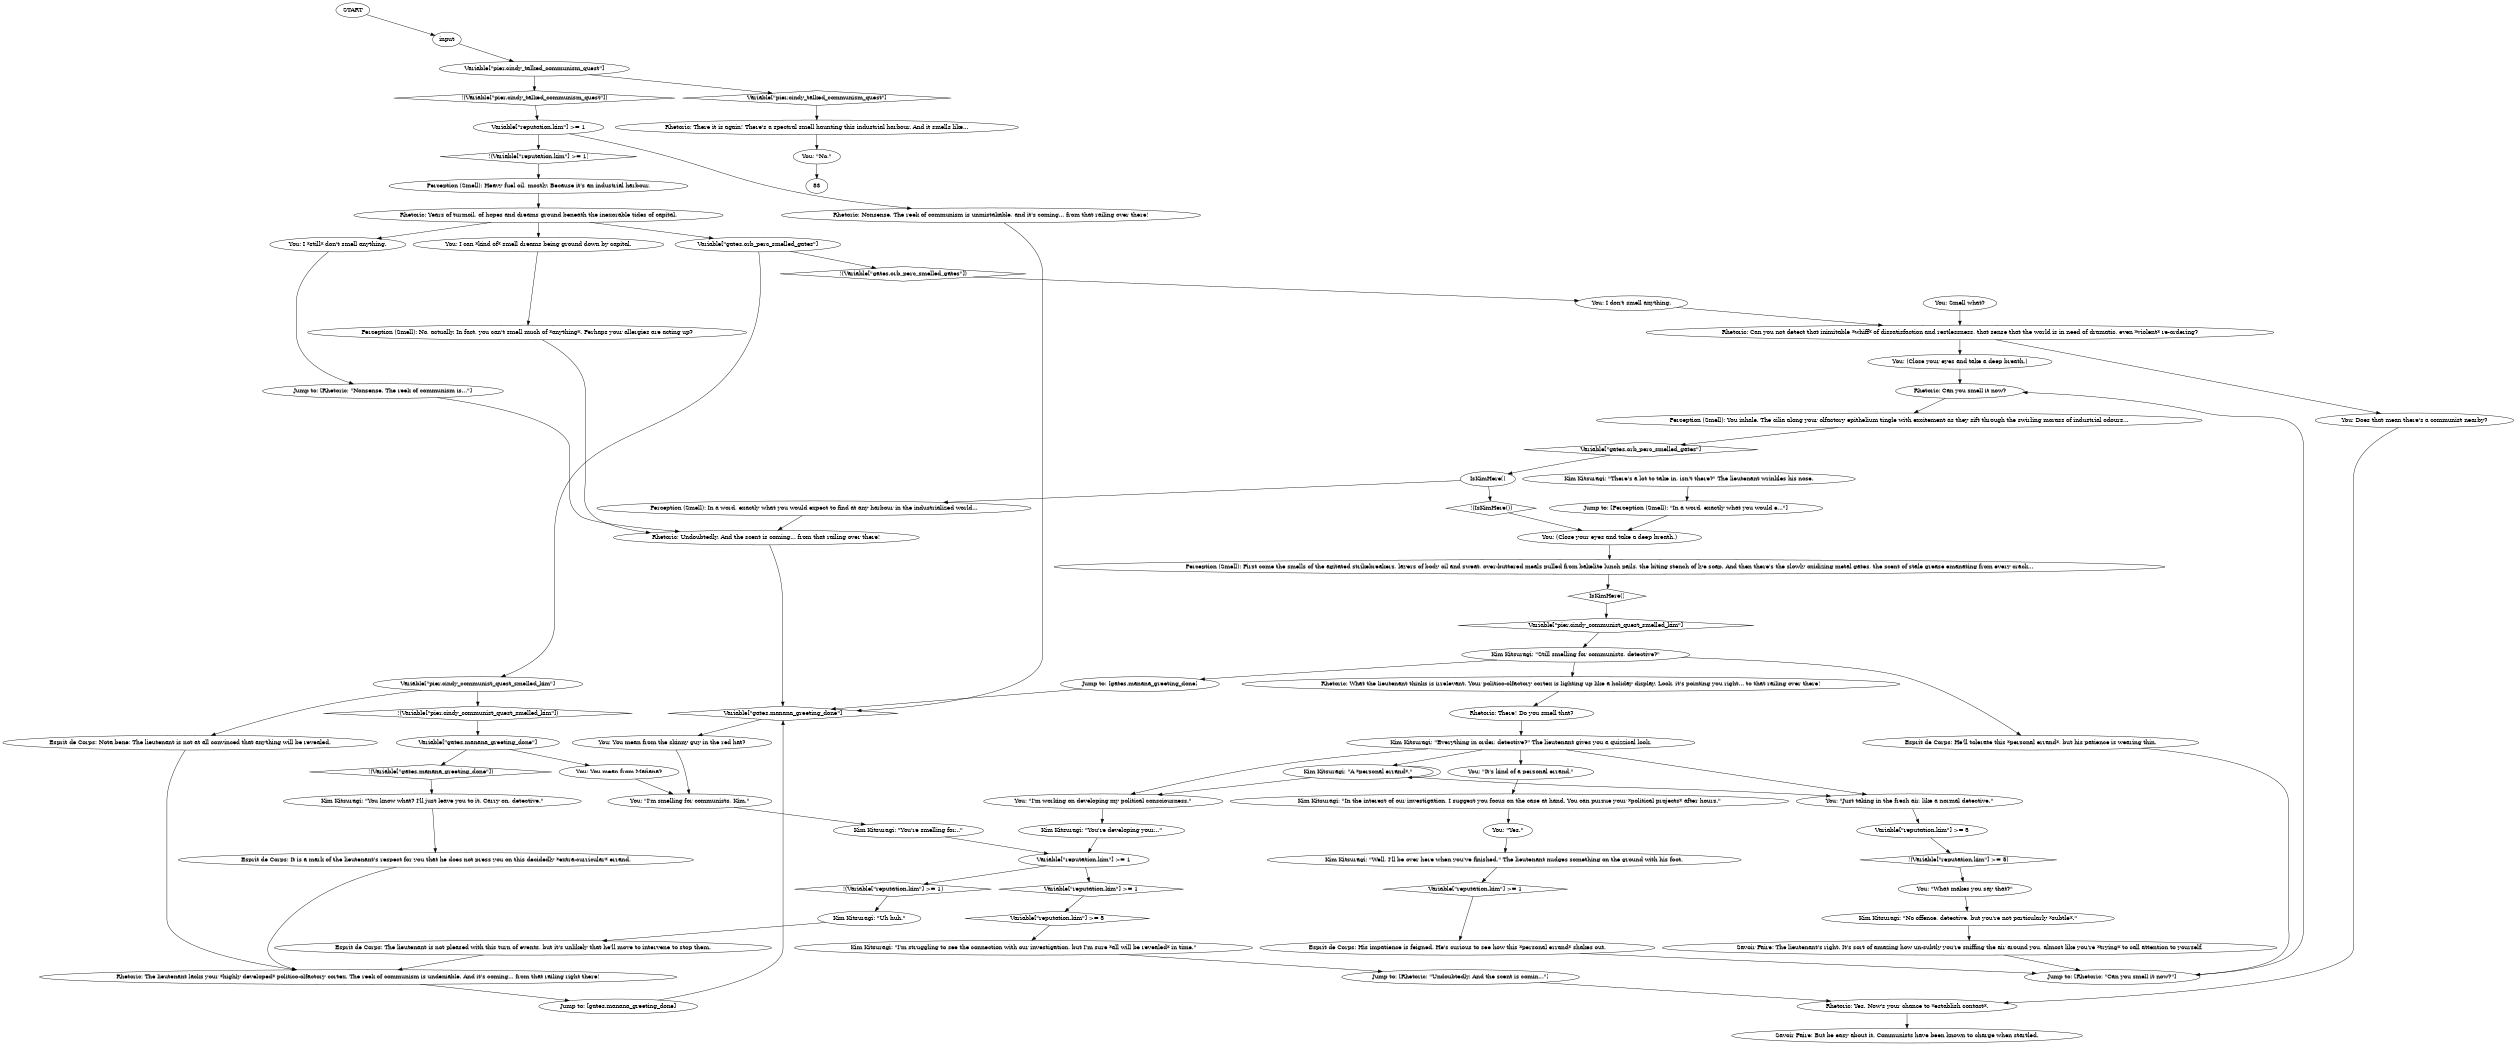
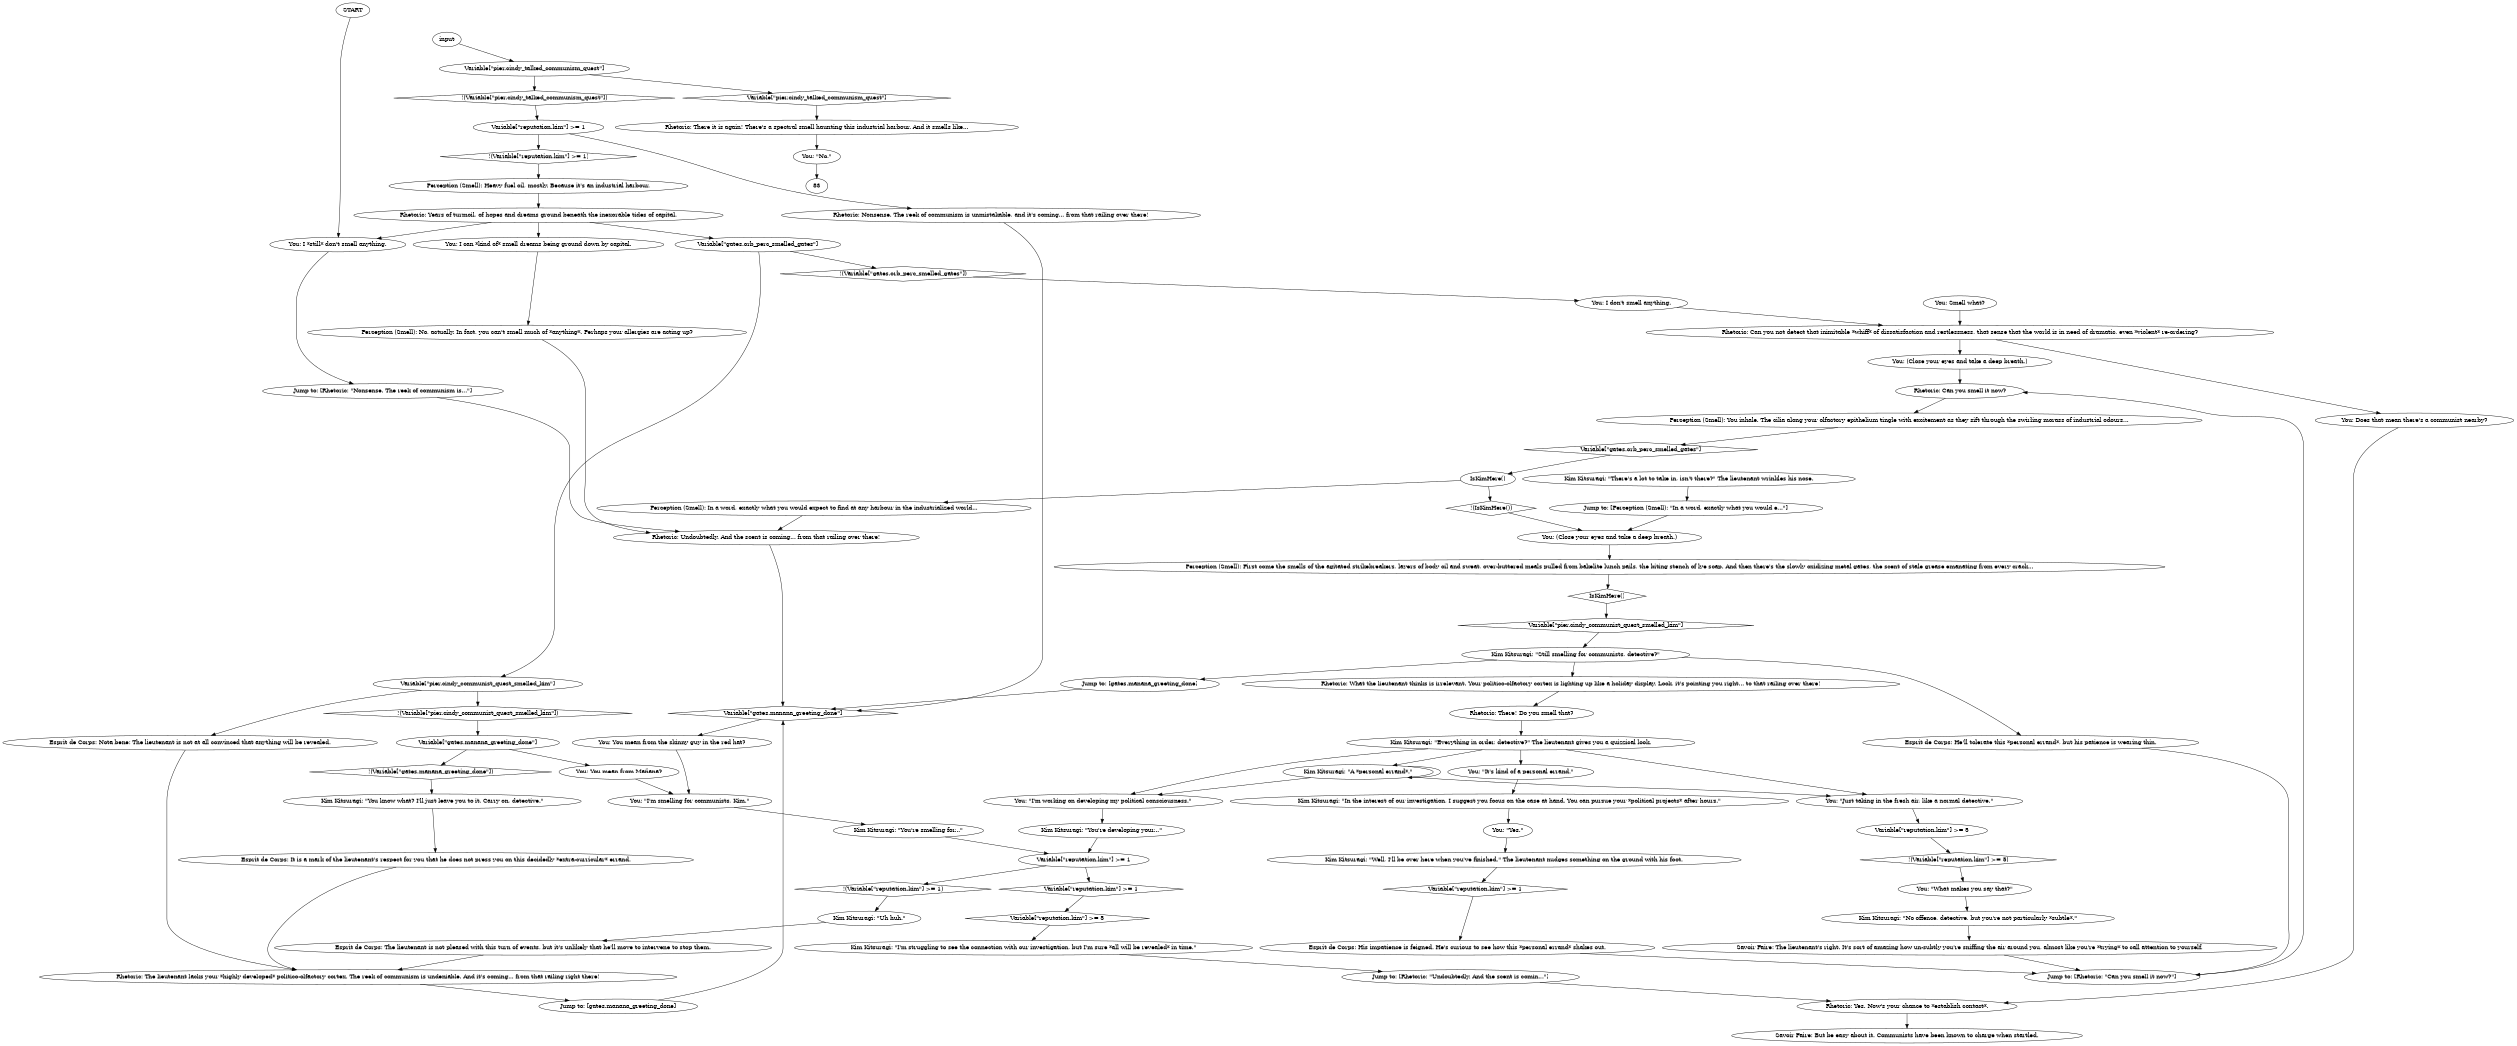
  digraph {
    n1 [label=START]
    n2 [label=input]
    n3 [label="Variable[\"pier.cindy_talked_communism_quest\"]"]
    n4 [label="Variable[\"pier.cindy_talked_communism_quest\"]" shape=diamond]
    n5 [label="!(Variable[\"pier.cindy_talked_communism_quest\"])" shape=diamond]
    n6 [label="You: I can *kind of* smell dreams being ground down by capital."]
    n7 [label="Perception (Smell): No, actually. In fact, you can't smell much of *anything*. Perhaps your allergies are acting up?"]
    n8 [label="Rhetoric: Undoubtedly. And the scent is coming... from that railing over there!"]
    n9 [label="You: Does that mean there's a communist nearby?"]
    n10 [label="Rhetoric: Yes. Now's your chance to *establish contact*."]
    n11 [label="Savoir Faire: But be easy about it. Communists have been known to charge when startled."]
    n12 [label="Perception (Smell): You inhale. The cilia along your olfactory epithelium tingle with excitement as they sift through the swirling morass of industrial odours..."]
    n13 [label="Variable[\"gates.orb_perc_smelled_gates\"]" shape=diamond]
    n14 [label="IsKimHere()"]
    n15 [label="Esprit de Corps: His impatience is feigned. He's curious to see how this *personal errand* shakes out."]
    n16 [label="Jump to: [Rhetoric: \"Can you smell it now?\"]"]
    n17 [label="Rhetoric: Can you smell it now?"]
    n18 [label="Rhetoric: There it is again! There's a spectral smell haunting this industrial harbour. And it smells like..."]
    n19 [label="Variable[\"reputation.kim\"] >= 1"]
    n20 [label="You: \"No.\""]
    n21 [label="!(Variable[\"reputation.kim\"] >= 1)" shape=diamond]
    n22 [label="Rhetoric: Nonsense. The reek of communism is unmistakable, and it's coming... from that railing over there!"]
    83
    n24 [label="Esprit de Corps: It is a mark of the lieutenant's respect for you that he does not press you on this decidedly *extra-curricular* errand."]
    n25 [label="Rhetoric: The lieutenant lacks your *highly developed* politico-olfactory cortex. The reek of communism is undeniable. And it's coming... from that railing right there!"]
    n26 [label="Jump to: [gates.manana_greeting_done]"]
    n27 [label="Variable[\"gates.manana_greeting_done\"]" shape=diamond]
    n28 [label="Kim Kitsuragi: \"No offence, detective, but you're not particularly *subtle*.\""]
    n29 [label="Savoir Faire: The lieutenant's right. It's sort of amazing how un-subtly you're sniffing the air around you, almost like you're *trying* to call attention to yourself."]
    n30 [label="You: I *still* don't smell anything."]
    n31 [label="Jump to: [Rhetoric: \"Nonsense. The reek of communism is...\"]"]
    n32 [label="Kim Kitsuragi: \"Still smelling for communists, detective?\""]
    n33 [label="Rhetoric: What the lieutenant thinks is irrelevant. Your politico-olfactory cortex is lighting up like a holiday display. Look, it's pointing you right... to that railing over there!"]
    n34 [label="Esprit de Corps: He'll tolerate this *personal errand*, but his patience is wearing thin."]
    n35 [label="Jump to: [gates.manana_greeting_done]"]
    n36 [label="Rhetoric: There! Do you smell that?"]
    n37 [label="You: \"It's kind of a personal errand.\""]
    n38 [label="Kim Kitsuragi: \"In the interest of our investigation, I suggest you focus on the case at hand. You can pursue your *political projects* after hours.\""]
    n39 [label="You: \"Yes.\""]
    n40 [label="Variable[\"reputation.kim\"] >= 1"]
    n41 [label="Variable[\"reputation.kim\"] >= 1" shape=diamond]
    n42 [label="!(Variable[\"reputation.kim\"] >= 1)" shape=diamond]
    n43 [label="Variable[\"reputation.kim\"] >= 5" shape=diamond]
    n44 [label="Kim Kitsuragi: \"Uh huh.\""]
    n45 [label="Kim Kitsuragi: \"I'm struggling to see the connection with our investigation, but I'm sure *all will be revealed* in time.\""]
    n46 [label="Esprit de Corps: The lieutenant is not pleased with this turn of events, but it's unlikely that he'll move to intervene to stop them."]
    n47 [label="You: You mean from the skinny guy in the red hat?"]
    n48 [label="You: Smell what?"]
    n49 [label="Rhetoric: Can you not detect that inimitable *whiff* of dissatisfaction and restlessness, that sense that the world is in need of dramatic, even *violent* re-ordering?"]
    n50 [label="You: (Close your eyes and take a deep breath.)"]
    n51 [label="You: \"Just taking in the fresh air, like a normal detective.\""]
    n52 [label="Variable[\"reputation.kim\"] >= 5"]
    n53 [label="!(Variable[\"reputation.kim\"] >= 5)" shape=diamond]
    n54 [label="Kim Kitsuragi: \"You're smelling for...\""]
    n55 [label="Kim Kitsuragi: \"Well, I'll be over here when you've finished.\" The lieutenant nudges something on the ground with his foot."]
    n56 [label="Variable[\"reputation.kim\"] >= 1" shape=diamond]
    n57 [label="Jump to: [Perception (Smell): \"In a word, exactly what you would e...\"]"]
    n58 [label="You: (Close your eyes and take a deep breath.)"]
    n59 [label="Perception (Smell): First come the smells of the agitated strikebreakers, layers of body oil and sweat, over-buttered meals pulled from bakelite lunch pails, the biting stench of lye soap. And then there's the slowly oxidizing metal gates, the scent of stale grease emanating from every crack..."]
    n60 [label="Rhetoric: Years of turmoil, of hopes and dreams ground beneath the inexorable tides of capital."]
    n61 [label="Variable[\"gates.orb_perc_smelled_gates\"]"]
    n62 [label="!(Variable[\"gates.orb_perc_smelled_gates\"])" shape=diamond]
    n63 [label="Variable[\"pier.cindy_communist_quest_smelled_kim\"]"]
    n64 [label="Kim Kitsuragi: \"You're developing your...\""]
    n65 [label="Kim Kitsuragi: \"There's a lot to take in, isn't there?\" The lieutenant wrinkles his nose."]
    n66 [label="You: \"What makes you say that?\""]
    n67 [label="Jump to: [Rhetoric: \"Undoubtedly. And the scent is comin...\"]"]
    n68 [label="Kim Kitsuragi: \"Everything in order, detective?\" The lieutenant gives you a quizzical look."]
    n69 [label="IsKimHere()" shape=diamond]
    n70 [label="Variable[\"pier.cindy_communist_quest_smelled_kim\"]" shape=diamond]
    n71 [label="!(IsKimHere())" shape=diamond]
    n72 [label="Perception (Smell): In a word, exactly what you would expect to find at any harbour in the industrialized world..."]
    n73 [label="You: I don't smell anything."]
    n74 [label="!(Variable[\"pier.cindy_communist_quest_smelled_kim\"])" shape=diamond]
    n75 [label="Esprit de Corps: Nota bene: The lieutenant is not at all convinced that anything will be revealed."]
    n76 [label="Variable[\"gates.manana_greeting_done\"]"]
    n77 [label="!(Variable[\"gates.manana_greeting_done\"])" shape=diamond]
    n78 [label="You: You mean from Mañana?"]
    n79 [label="You: \"I'm working on developing my political consciousness.\""]
    n80 [label="Kim Kitsuragi: \"A *personal errand*.\""]
    n81 [label="Kim Kitsuragi: \"You know what? I'll just leave you to it. Carry on, detective.\""]
    n82 [label="You: \"I'm smelling for communists, Kim.\""]
    n83 [label="Perception (Smell): Heavy fuel oil, mostly. Because it's an industrial harbour."]
-   n1 -> n2
+   n1 -> n30
    n2 -> n3
    n3 -> n4
    n3 -> n5
    n4 -> n18
    n5 -> n19
    n6 -> n7
    n7 -> n8
    n8 -> n27
    n9 -> n10
    n10 -> n11
    n12 -> n13
    n13 -> n14
    n14 -> n71
    n14 -> n72
    n15 -> n16
    n16 -> n17
    n17 -> n12
    n18 -> n20
    n19 -> n21
    n19 -> n22
    n20 -> 83
    n21 -> n83
    n22 -> n27
    n24 -> n25
    n25 -> n26
    n26 -> n27
    n27 -> n47
    n28 -> n29
    n29 -> n16
    n30 -> n31
    n31 -> n8
    n32 -> n33
    n32 -> n34
    n32 -> n35
    n33 -> n36
    n34 -> n16
    n35 -> n27
    n36 -> n68
    n37 -> n38
    n38 -> n39
    n39 -> n55
    n40 -> n41
    n40 -> n42
    n41 -> n43
    n42 -> n44
    n43 -> n45
    n44 -> n46
    n45 -> n67
    n46 -> n25
    n47 -> n82
    n48 -> n49
    n49 -> n9
    n49 -> n50
    n50 -> n17
    n51 -> n52
    n52 -> n53
    n53 -> n66
    n54 -> n40
    n55 -> n56
    n56 -> n15
    n57 -> n58
    n58 -> n59
    n59 -> n69
    n60 -> n6
    n60 -> n30
    n60 -> n61
    n61 -> n62
    n61 -> n63
    n62 -> n73
    n63 -> n74
    n63 -> n75
    n64 -> n40
    n65 -> n57
    n66 -> n28
    n67 -> n10
    n68 -> n37
    n68 -> n51
    n68 -> n79
    n68 -> n80
    n69 -> n70
    n70 -> n32
    n71 -> n58
    n72 -> n8
    n73 -> n49
    n74 -> n76
    n75 -> n25
    n76 -> n77
    n76 -> n78
    n77 -> n81
    n78 -> n82
    n79 -> n64
    n80 -> n51
    n80 -> n79
    n80 -> n80
    n81 -> n24
    n82 -> n54
    n83 -> n60
  }
